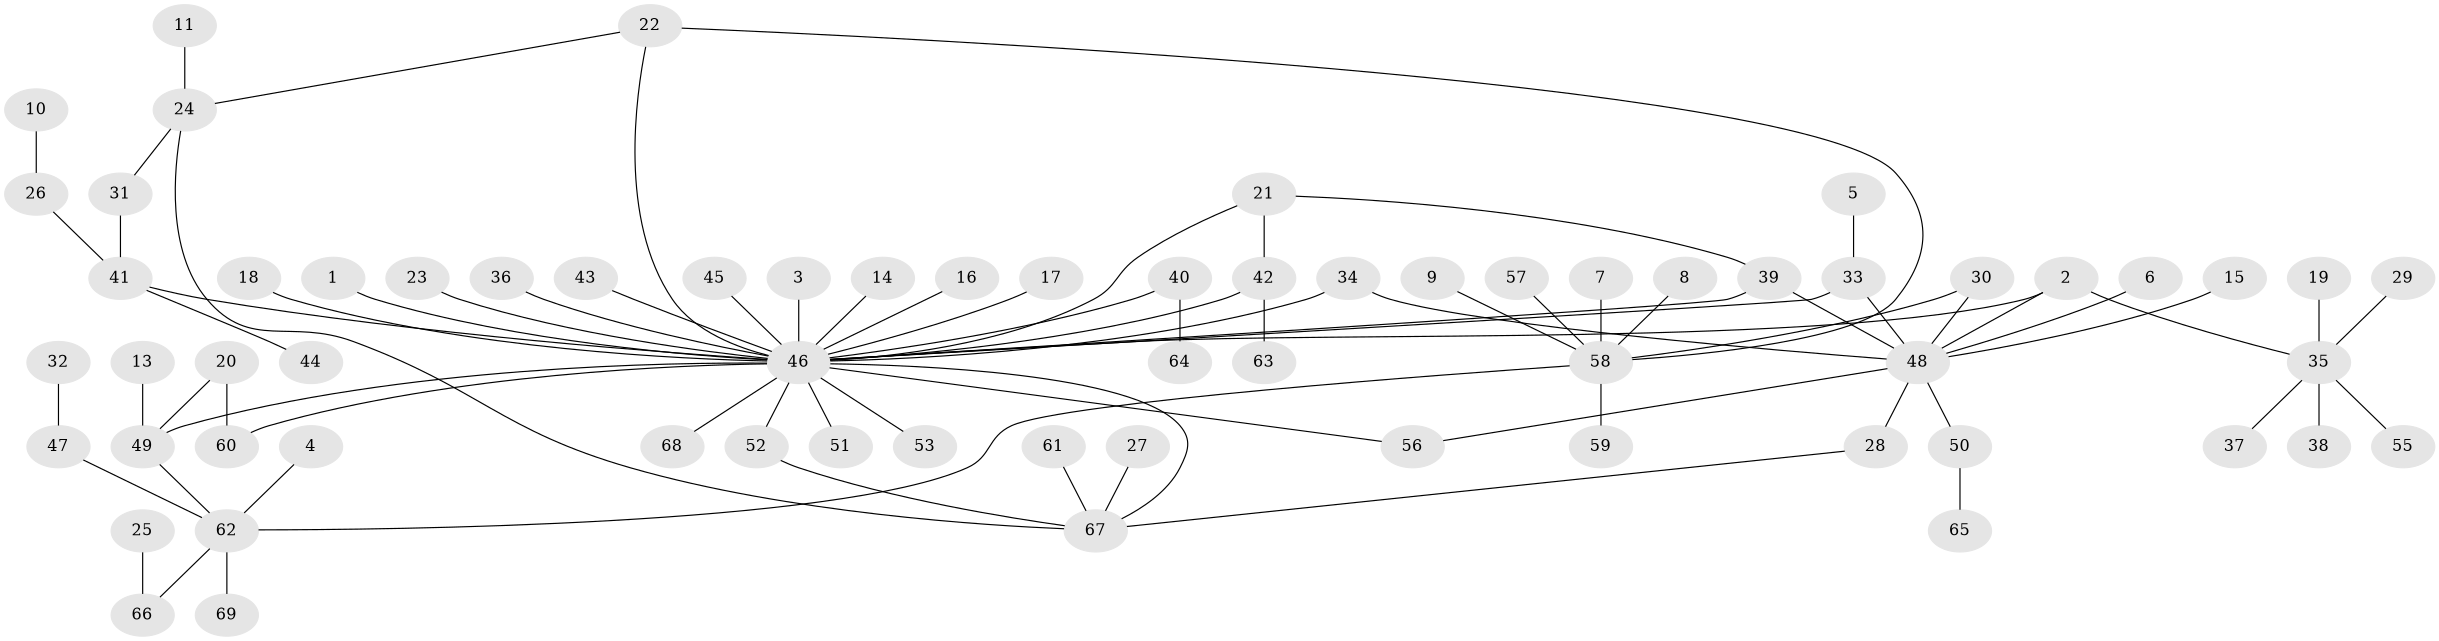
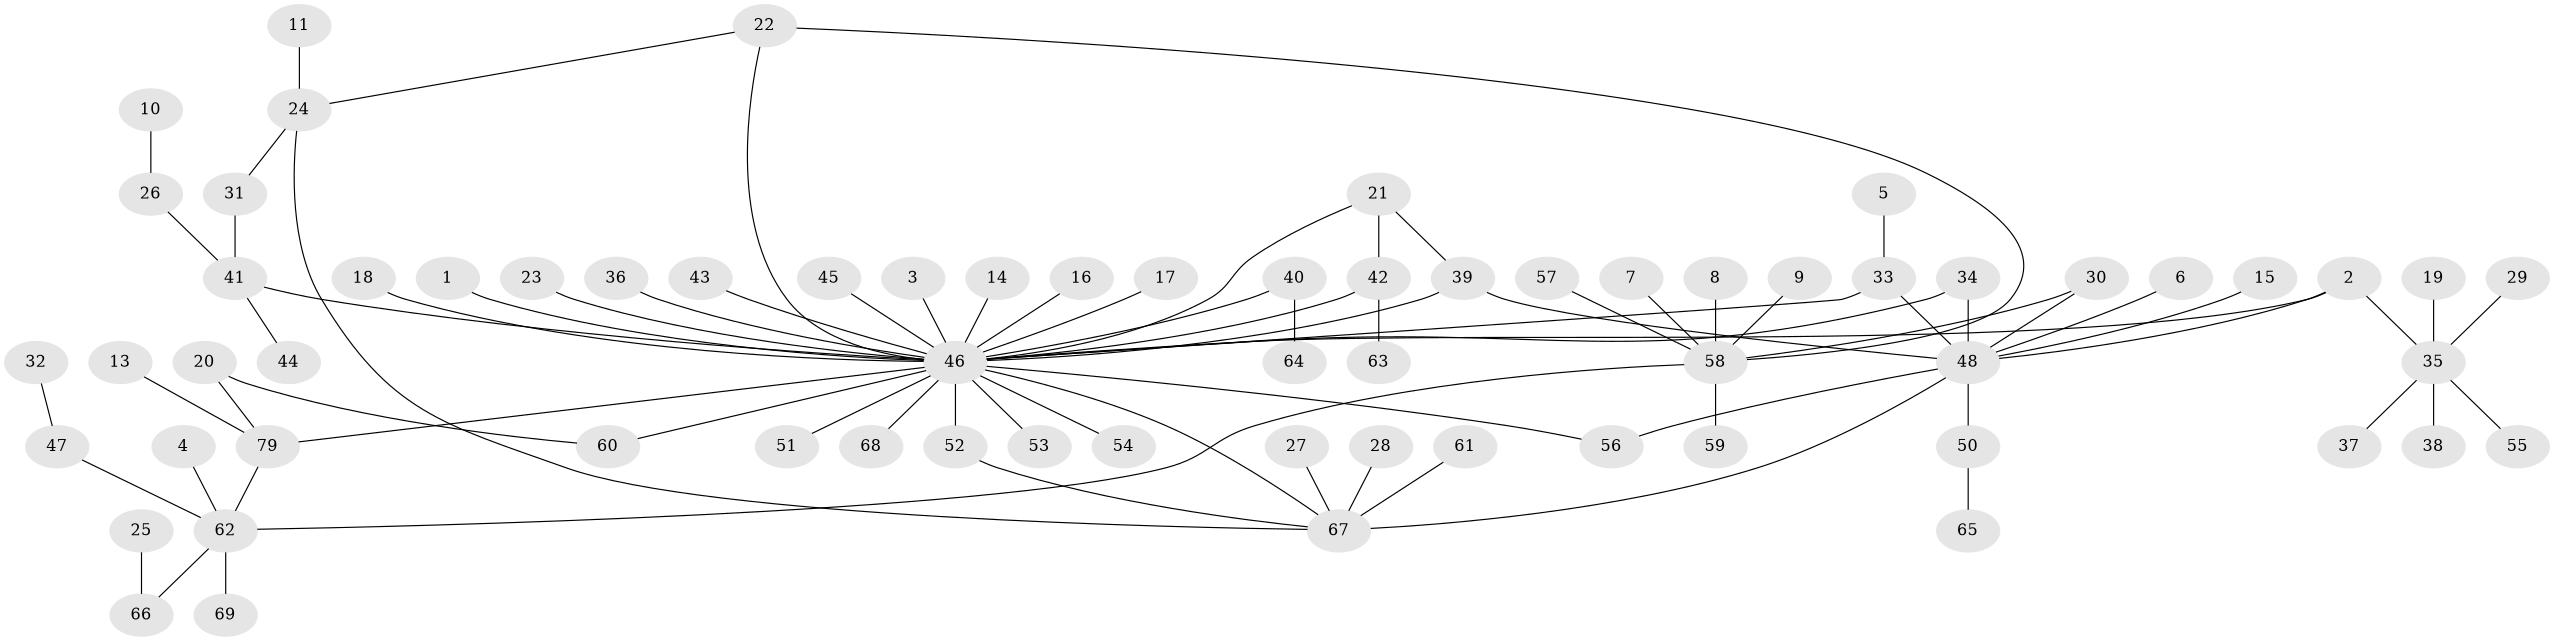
  graph {
    node [color=gray90 style=filled]
    edge [weight=1.0]
    1
    46
-   49
+   49 [label=79]
    60
    67
    51
    52
    53
+   54
    56
    68
    2
    35
    48
    37
    38
    55
    50
    3
    4
    62
    66
    69
    5
    33
    6
    7
    58
    59
    8
    9
    10
    26
    41
    11
    24
    31
    13
    14
    15
    16
    17
    18
    19
    20
    21
    39
    42
    63
    22
    23
    25
    44
    27
    28
    29
    30
    32
    47
    34
    36
    40
    64
    43
    45
    65
    57
    61
    1 -- 46
    46 -- 49 [weight=2.0]
    46 -- 60
    46 -- 67
    46 -- 51
    46 -- 52 [weight=2.0]
    46 -- 53
+   46 -- 54
    46 -- 56
    46 -- 68
    49 -- 62
    52 -- 67
    2 -- 46
    2 -- 35
    2 -- 48 [weight=2.0]
    35 -- 37
    35 -- 38
    35 -- 55
-   48 -- 28 [weight=2.0]
+   48 -- 67 [weight=2.0]
    48 -- 56
    48 -- 50
    50 -- 65
    3 -- 46
    4 -- 62
    62 -- 66
    62 -- 69
    5 -- 33
    33 -- 46
    33 -- 48
    6 -- 48
    7 -- 58
    58 -- 62
    58 -- 59
    8 -- 58
    9 -- 58
    10 -- 26
    26 -- 41
    41 -- 46
    41 -- 44
    11 -- 24
    24 -- 67
    24 -- 31
    31 -- 41
    13 -- 49
    14 -- 46
    15 -- 48
    16 -- 46
    17 -- 46
    18 -- 46
    19 -- 35
    20 -- 49
    20 -- 60
    21 -- 46
    21 -- 39
    21 -- 42
    39 -- 46
    39 -- 48
    42 -- 46
    42 -- 63
    22 -- 46
    22 -- 58
    22 -- 24
    23 -- 46
    25 -- 66
    27 -- 67
    28 -- 67
    29 -- 35
    30 -- 48
    30 -- 58
    32 -- 47
    47 -- 62
    34 -- 46
    34 -- 48
    36 -- 46
    40 -- 46
    40 -- 64
    43 -- 46
    45 -- 46
    57 -- 58
    61 -- 67
  }
